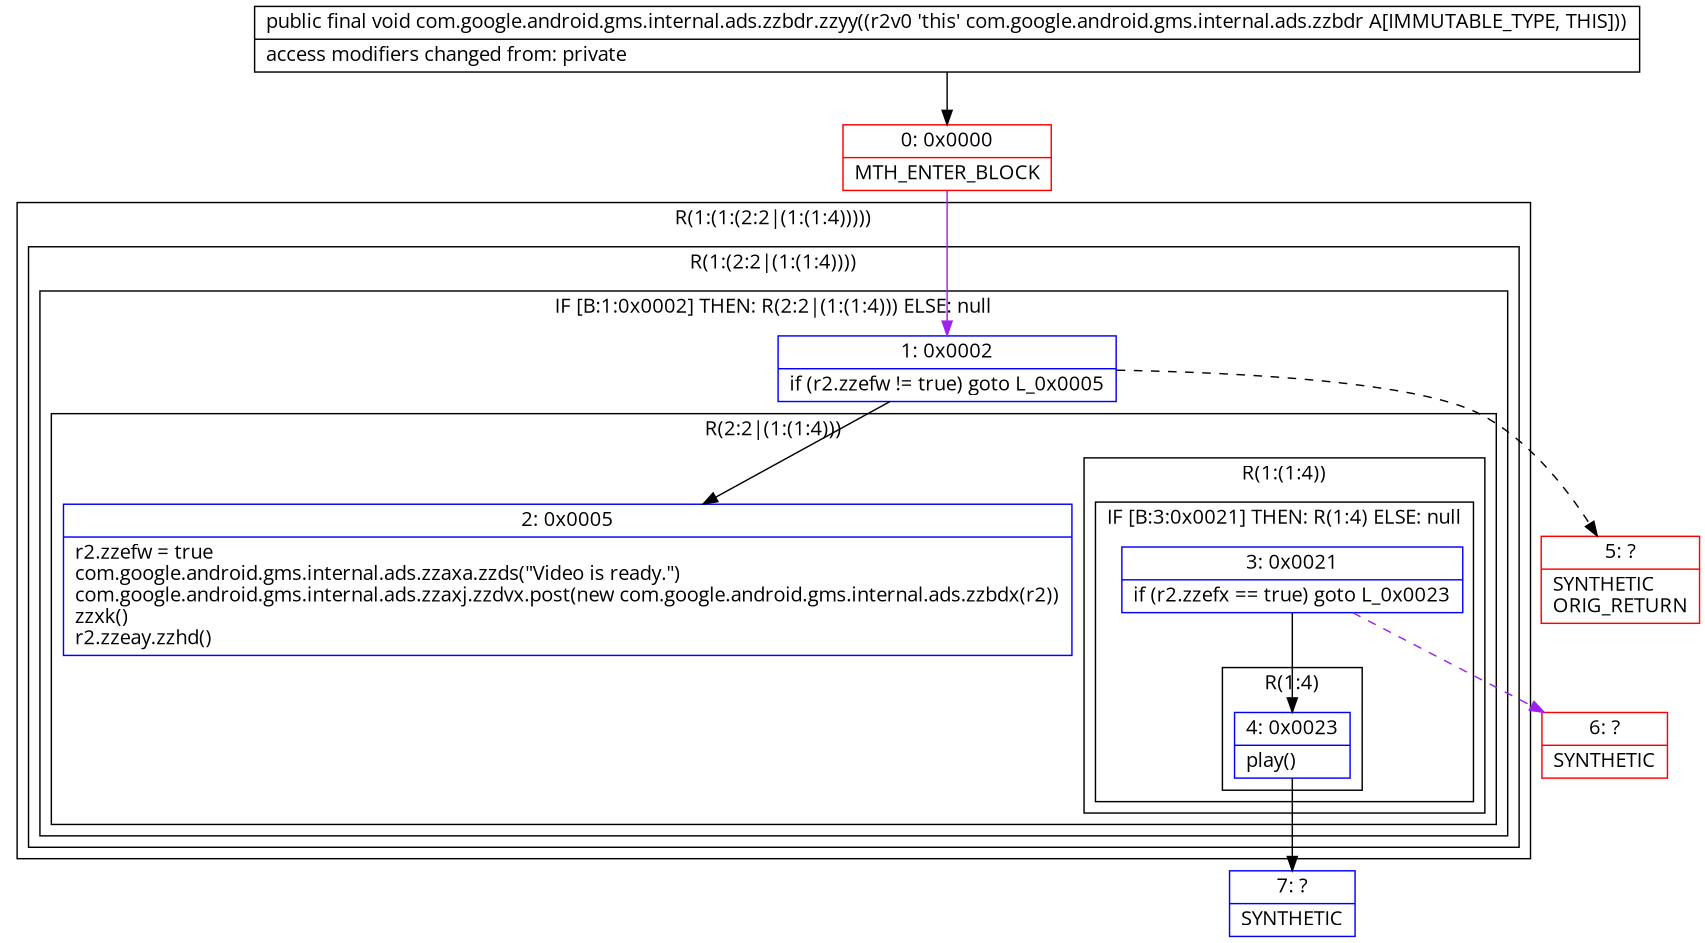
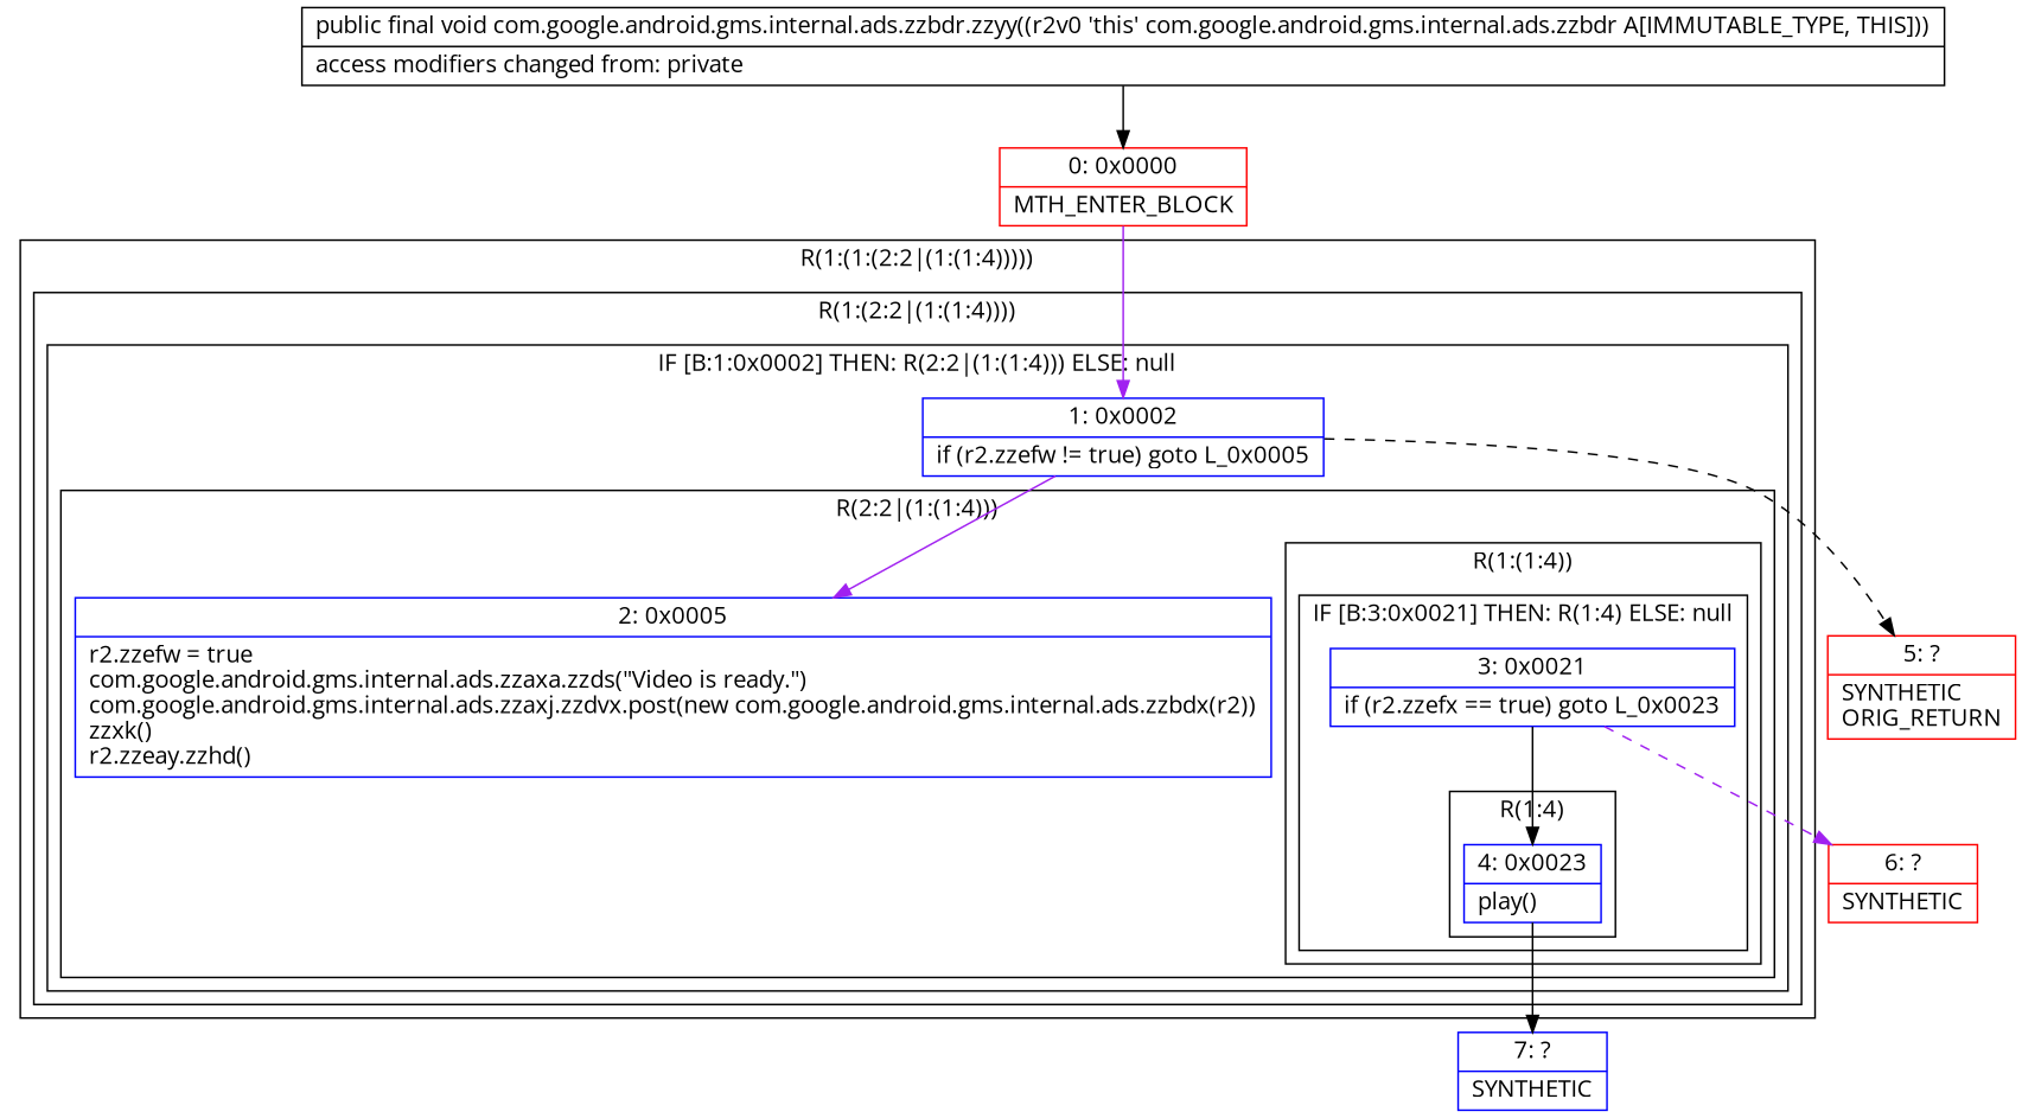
  digraph {
    fontname="Open Sans"
    node [color=blue fontname="Open Sans" shape=record]
    edge [color=black fontname="Open Sans"]
    n1 [label="{4\:\ 0x0023|play()\l}"]
    n2 [label="{3\:\ 0x0021|if (r2.zzefx == true) goto L_0x0023\l}"]
    n3 [label="{2\:\ 0x0005|r2.zzefw = true\lcom.google.android.gms.internal.ads.zzaxa.zzds(\"Video is ready.\")\lcom.google.android.gms.internal.ads.zzaxj.zzdvx.post(new com.google.android.gms.internal.ads.zzbdx(r2))\lzzxk()\lr2.zzeay.zzhd()\l}"]
    n4 [label="{1\:\ 0x0002|if (r2.zzefw != true) goto L_0x0005\l}"]
    n5 [label="{7\:\ ?|SYNTHETIC\l}"]
    n6 [color=red label="{6\:\ ?|SYNTHETIC\l}"]
    n7 [color=red label="{5\:\ ?|SYNTHETIC\lORIG_RETURN\l}"]
    n8 [color=red label="{0\:\ 0x0000|MTH_ENTER_BLOCK\l}"]
    n9 [label="{public final void com.google.android.gms.internal.ads.zzbdr.zzyy((r2v0 'this' com.google.android.gms.internal.ads.zzbdr A[IMMUTABLE_TYPE, THIS]))  | access modifiers changed from: private\l}" color=""]
    subgraph cluster_1 {
      label="R(1:(1:(2:2|(1:(1:4)))))"
      subgraph cluster_2 {
        label="R(1:(2:2|(1:(1:4))))"
        subgraph cluster_3 {
          label="IF [B:1:0x0002] THEN: R(2:2|(1:(1:4))) ELSE: null"
          n4
          subgraph cluster_4 {
            label="R(2:2|(1:(1:4)))"
            n3
            subgraph cluster_5 {
              label="R(1:(1:4))"
              subgraph cluster_6 {
                label="IF [B:3:0x0021] THEN: R(1:4) ELSE: null"
                n2
                subgraph cluster_7 {
                  label="R(1:4)"
                  n1
                }
              }
            }
          }
        }
      }
    }
    n1 -> n5
    n2 -> n1
    n2 -> n6 [color=purple style=dashed]
-   n4 -> n3
+   n4 -> n3 [color=purple]
    n4 -> n7 [style=dashed]
    n8 -> n4 [color=purple]
    n9 -> n8
  }
